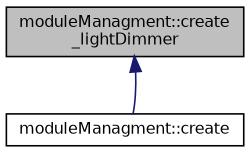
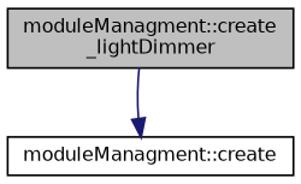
  digraph {
    rankdir=TB
    node [color=black fontname=Helvetica fontsize=10 shape=record style=filled]
    n1 [fillcolor=grey75 fontcolor=black height=0.2 label="moduleManagment::create\l_lightDimmer" width=0.4]
    n2 [fillcolor=white height=0.2 label="moduleManagment::create" width=0.4]
-   n2 -> n1 [color=midnightblue fontname=Helvetica fontsize=10 labelfontname=Helvetica labelfontsize=10 style=solid]
+   n1 -> n2 [color=midnightblue fontname=Helvetica fontsize=10 labelfontname=Helvetica labelfontsize=10 style=solid]
  }
